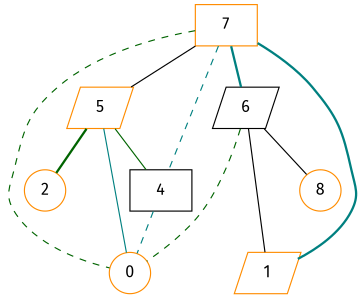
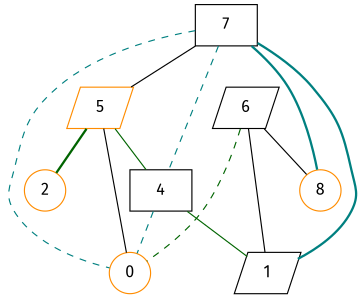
  graph {
    fontname="Fira Sans"
    node [color=darkorange fontname="Fira Sans" shape=circle]
    edge [color=teal fontname="Fira Sans" style=solid]
    4 [color=black shape=box]
    0
-   1 [shape=parallelogram]
+   1 [color=black shape=parallelogram]
    5 [shape=parallelogram]
    2
    6 [color=black shape=parallelogram]
    n7 [label=8]
-   7 [shape=box]
+   7 [color=black shape=box]
    4 -- 0 [style=dashed]
+   4 -- 1 [color=darkgreen]
    5 -- 4 [color=darkgreen]
-   5 -- 0
+   5 -- 0 [color=black]
    5 -- 2 [color=darkgreen style=bold]
    6 -- 0 [color=darkgreen style=dashed]
    6 -- 1 [color=black]
    6 -- n7 [color=black]
    7 -- 4 [style=dashed]
-   7 -- 0 [color=darkgreen style=dashed]
+   7 -- 0 [style=dashed]
    7 -- 1 [style=bold]
    7 -- 5 [color=black]
-   7 -- 6 [style=bold]
+   7 -- n7 [style=bold]
  }
